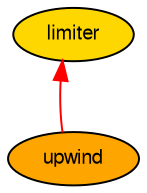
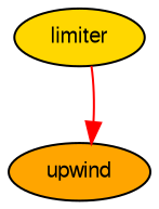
  digraph {
    rankdir=TB
    node [color=black fontname=FreeSans fontsize=10 shape=ellipse style=filled]
    n1 [fillcolor=gold fontcolor=black height=0.2 label=limiter width=0.4]
    n2 [height=0.2 label=upwind width=0.4 fillcolor=orange]
-   n1 -> n2 [color=red dir=back fontname=FreeSans fontsize=10 labelfontname=FreeSans labelfontsize=10 style=solid]
+   n2 -> n1 [color=red dir=back fontname=FreeSans fontsize=10 labelfontname=FreeSans labelfontsize=10 style=solid]
  }
